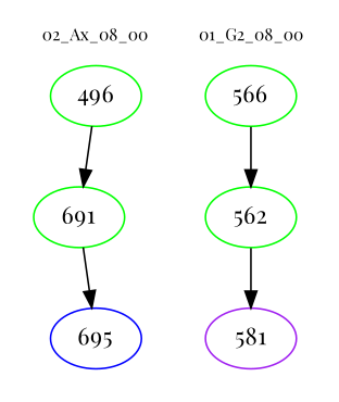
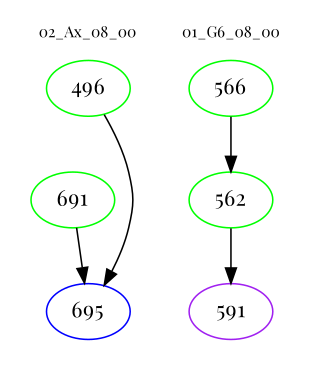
  digraph {
    fontname="Playfair Display"
    node [color=green fontname="Playfair Display"]
    edge [color=black fontname="Playfair Display"]
    n1 [label=496]
    n2 [label=691]
    n3 [color=blue label=695]
    n4 [label=566]
    n5 [label=562]
-   n6 [color=purple label=581]
+   n6 [color=purple label=591]
    subgraph cluster_1 {
      color=white
      fontsize=10
      label="02_Ax_08_00"
      n1
      n2
      n3
    }
    subgraph cluster_2 {
      color=white
      fontsize=10
-     label="01_G2_08_00"
+     label="01_G6_08_00"
      n4
      n5
      n6
    }
-   n1 -> n2
+   n1 -> n3
    n2 -> n3
    n4 -> n5
    n5 -> n6
  }
